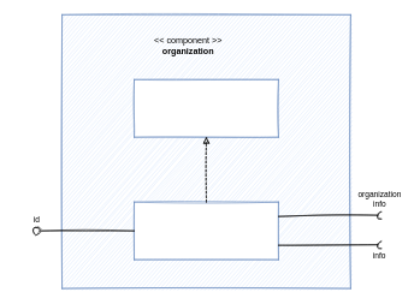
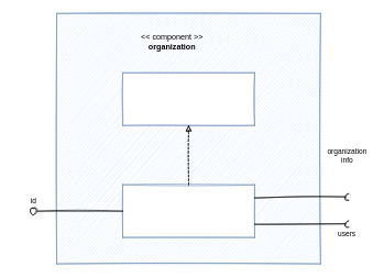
  <mxCell id="0" />
  <mxCell id="1" parent="0" />
  <mxCell id="2" value="" style="rounded=0;whiteSpace=wrap;html=1;sketch=1;fillColor=#dae8fc;strokeColor=#6c8ebf;" parent="1" vertex="1"><mxGeometry x="85" y="20" width="400" height="380" as="geometry" /></mxCell>
  <mxCell id="3" value="&amp;lt;&amp;lt; component &amp;gt;&amp;gt;&lt;br&gt;&lt;b&gt;organization&lt;/b&gt;" style="text;html=1;strokeColor=none;fillColor=none;align=center;verticalAlign=middle;whiteSpace=wrap;rounded=0;sketch=1;" parent="1" vertex="1"><mxGeometry x="205" y="45" width="110" height="35" as="geometry" /></mxCell>
  <mxCell id="4" value="" style="rounded=0;whiteSpace=wrap;html=1;sketch=1;fillColor=default;strokeColor=#6c8ebf;" parent="1" vertex="1"><mxGeometry x="185" y="280" width="200" height="80" as="geometry" /></mxCell>
  <mxCell id="5" value="" style="rounded=0;whiteSpace=wrap;html=1;sketch=1;fillColor=default;strokeColor=#6c8ebf;" parent="1" vertex="1"><mxGeometry x="185" y="110" width="200" height="80" as="geometry" /></mxCell>
  <mxCell id="6" value="" style="shape=requiredInterface;html=1;fontSize=12;align=center;fillColor=default;points=[];aspect=fixed;resizable=0;verticalAlign=middle;labelPosition=center;verticalLabelPosition=top;flipH=1;sketch=1;" parent="1" vertex="1"><mxGeometry x="522.5" y="293.5" width="5" height="10" as="geometry" /></mxCell>
  <mxCell id="7" value="" style="endArrow=none;html=1;sketch=1;exitX=1;exitY=0.25;exitDx=0;exitDy=0;entryX=1.115;entryY=0.481;entryDx=0;entryDy=0;entryPerimeter=0;" parent="1" source="4" target="6" edge="1"><mxGeometry width="50" height="50" relative="1" as="geometry"><mxPoint x="298.5" y="380" as="sourcePoint" /><mxPoint x="418.5" y="350" as="targetPoint" /></mxGeometry></mxCell>
- <mxCell id="8" value="organization info" style="text;html=1;strokeColor=none;fillColor=none;align=center;verticalAlign=middle;whiteSpace=wrap;rounded=0;sketch=1;fontSize=11;" parent="1" vertex="1"><mxGeometry x="491.5" y="260.5" width="67" height="30" as="geometry" /></mxCell>
+ <mxCell id="8" value="organization info" style="text;html=1;strokeColor=none;fillColor=none;align=center;verticalAlign=middle;whiteSpace=wrap;rounded=0;sketch=1;fontSize=11;" parent="1" vertex="1"><mxGeometry x="491.5" y="220.5" width="67" height="30" as="geometry" /></mxCell>
  <mxCell id="9" value="" style="shape=requiredInterface;html=1;fontSize=12;align=center;fillColor=default;points=[];aspect=fixed;resizable=0;verticalAlign=middle;labelPosition=center;verticalLabelPosition=top;flipH=1;sketch=1;" parent="1" vertex="1"><mxGeometry x="522.5" y="334.5" width="5" height="10" as="geometry" /></mxCell>
  <mxCell id="10" value="" style="endArrow=none;html=1;sketch=1;exitX=1;exitY=0.75;exitDx=0;exitDy=0;entryX=1.115;entryY=0.481;entryDx=0;entryDy=0;entryPerimeter=0;" parent="1" source="4" target="9" edge="1"><mxGeometry width="50" height="50" relative="1" as="geometry"><mxPoint x="298.5" y="425" as="sourcePoint" /><mxPoint x="418.5" y="395" as="targetPoint" /></mxGeometry></mxCell>
- <mxCell id="11" value="info" style="text;html=1;strokeColor=none;fillColor=none;align=center;verticalAlign=middle;whiteSpace=wrap;rounded=0;sketch=1;fontSize=11;" parent="1" vertex="1"><mxGeometry x="495" y="339.5" width="60" height="30" as="geometry" /></mxCell>
+ <mxCell id="11" value="users" style="text;html=1;strokeColor=none;fillColor=none;align=center;verticalAlign=middle;whiteSpace=wrap;rounded=0;sketch=1;fontSize=11;" parent="1" vertex="1"><mxGeometry x="495" y="339.5" width="60" height="30" as="geometry" /></mxCell>
  <mxCell id="12" value="" style="endArrow=none;html=1;sketch=1;exitX=0;exitY=0.5;exitDx=0;exitDy=0;entryX=1;entryY=0.5;entryDx=0;entryDy=0;" parent="1" source="4" target="13" edge="1"><mxGeometry width="50" height="50" relative="1" as="geometry"><mxPoint x="98.5" y="400" as="sourcePoint" /><mxPoint x="-141.5" y="400" as="targetPoint" /></mxGeometry></mxCell>
  <mxCell id="13" value="" style="ellipse;whiteSpace=wrap;html=1;aspect=fixed;sketch=1;fillColor=default;" parent="1" vertex="1"><mxGeometry x="45" y="315" width="10" height="10" as="geometry" /></mxCell>
  <mxCell id="14" value="id" style="text;html=1;strokeColor=none;fillColor=none;align=center;verticalAlign=middle;whiteSpace=wrap;rounded=0;sketch=1;fontSize=11;" parent="1" vertex="1"><mxGeometry x="20" y="290" width="60" height="30" as="geometry" /></mxCell>
  <mxCell id="15" value="" style="html=1;verticalAlign=bottom;labelBackgroundColor=none;endArrow=block;endFill=1;dashed=1;sketch=1;fontSize=11;exitX=0.5;exitY=0;exitDx=0;exitDy=0;entryX=0.5;entryY=1;entryDx=0;entryDy=0;" parent="1" source="4" target="5" edge="1"><mxGeometry width="160" relative="1" as="geometry"><mxPoint x="405" y="320" as="sourcePoint" /><mxPoint x="275" y="240" as="targetPoint" /><Array as="points" /></mxGeometry></mxCell>
